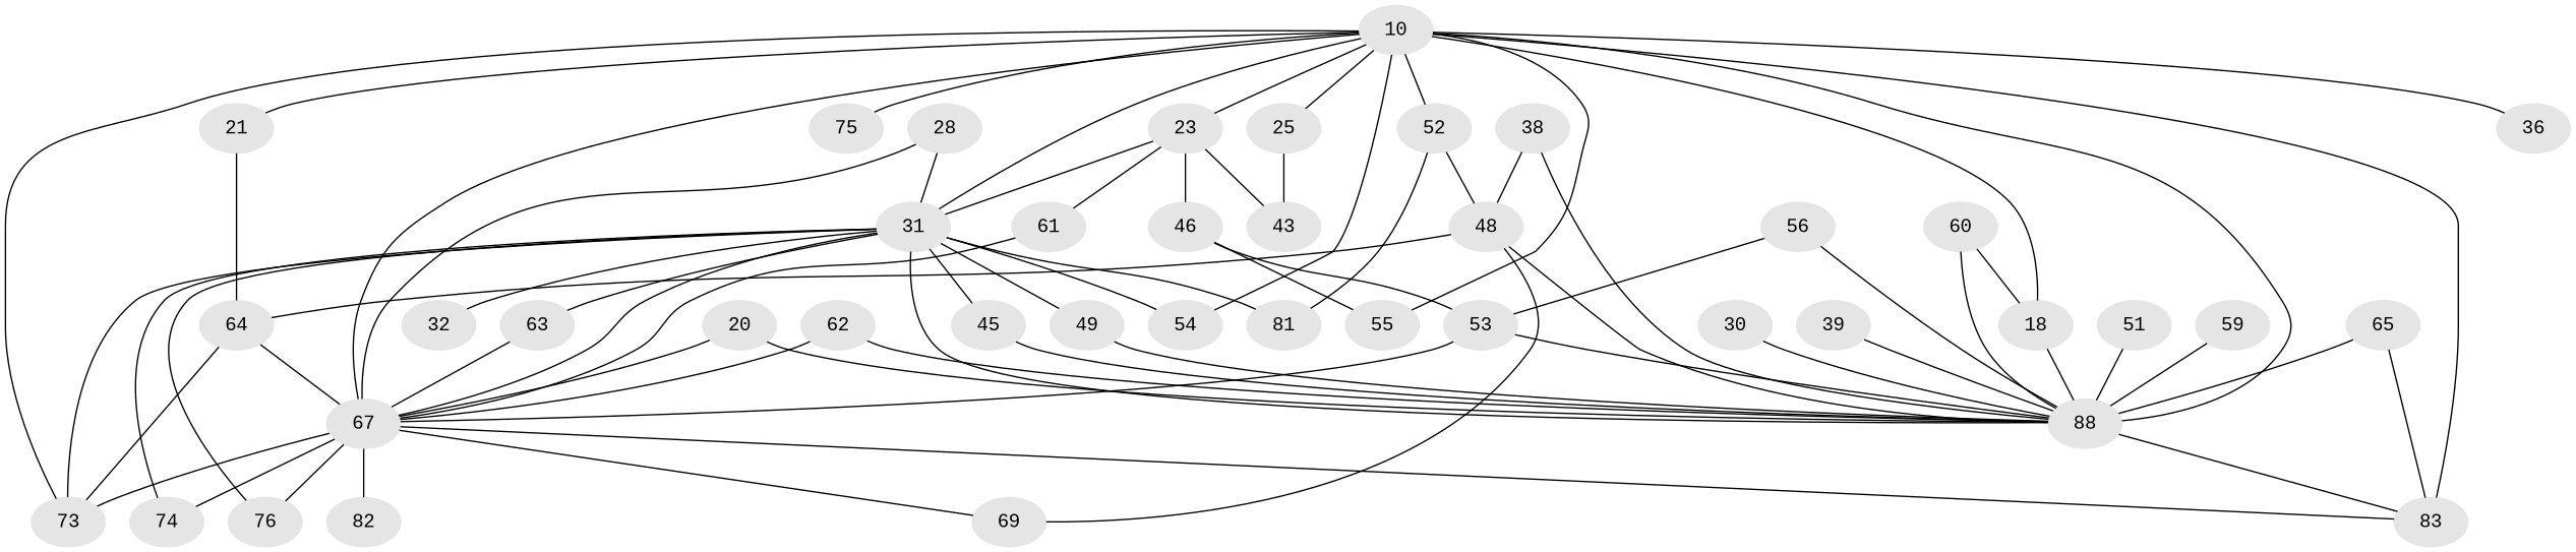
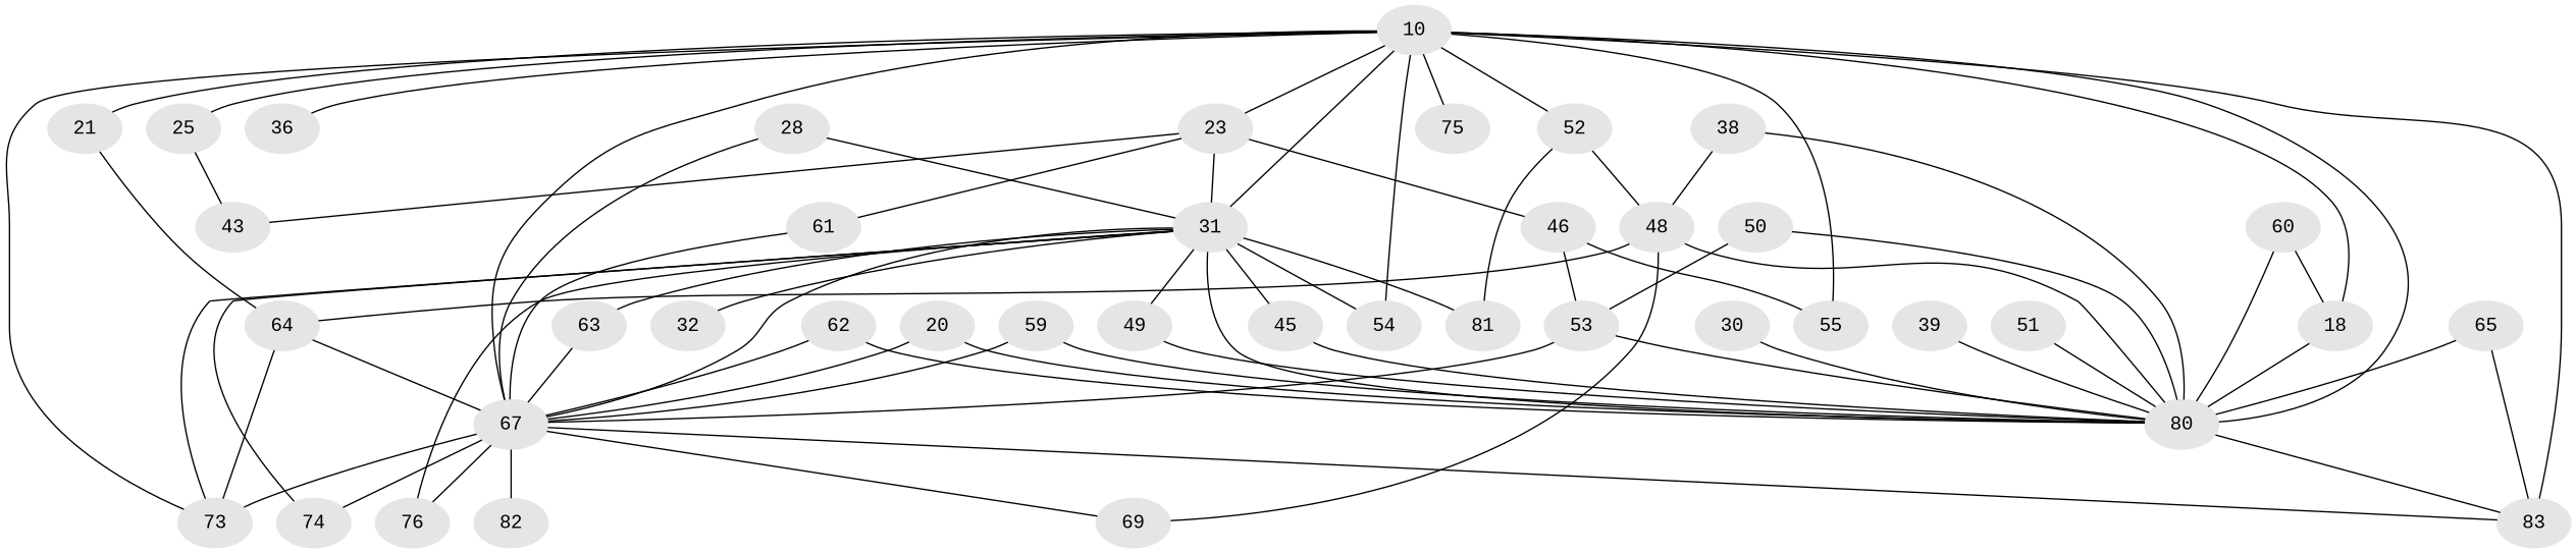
  graph {
    fontname="Liberation Mono"
    node [color=gray90 fontname="Liberation Mono" style=filled]
    edge [fontname="Liberation Mono"]
    10 [super="+1+8"]
    18
    21
    23 [super="+11"]
    25
    31 [super="+22"]
    36
    52
    54
    55
    67 [super="+41+4"]
    73 [super="+71"]
    75
-   80 [super="+77+19+78+50+16" label=88]
+   80 [super="+77+19+78+50+16"]
    83 [super="+15+79"]
    64 [super="+40+34"]
    43
    46 [super="+37"]
    61
    32
    45
    49
    63
    74 [super="+72"]
    76
    81
    48 [super="+14+12"]
    69
    82
    20
    53
    28
    30
    38
    39
    51
-   56
+   56 [label=50]
    59
    60
    62
    65 [super="+47"]
    10 -- 18
    10 -- 21 [weight=2]
    10 -- 23 [weight=2]
    10 -- 25 [weight=2]
    10 -- 31 [weight=10]
    10 -- 36 [weight=2]
    10 -- 52 [weight=2]
    10 -- 54
    10 -- 55
    10 -- 67 [weight=9]
    10 -- 73
    10 -- 75 [weight=2]
    10 -- 80 [weight=16]
    10 -- 83 [weight=7]
    18 -- 80
    21 -- 64
    23 -- 31
    23 -- 43
    23 -- 46
    23 -- 61
    25 -- 43
    31 -- 54
    31 -- 67 [weight=5]
    31 -- 73 [weight=2]
    31 -- 80 [weight=4]
    31 -- 32 [weight=2]
    31 -- 45
    31 -- 49
    31 -- 63
    31 -- 74 [weight=2]
    31 -- 76
    31 -- 81
    52 -- 81
    52 -- 48 [weight=3]
    67 -- 73 [weight=3]
    67 -- 83 [weight=3]
    67 -- 74 [weight=2]
    67 -- 76
    67 -- 69
    67 -- 82 [weight=2]
    80 -- 83 [weight=2]
    64 -- 67
    64 -- 73
    46 -- 55
    46 -- 53 [weight=2]
    61 -- 67
    45 -- 80
    49 -- 80
    63 -- 67
    48 -- 80
    48 -- 64
    48 -- 69
    20 -- 67
    20 -- 80
    53 -- 67 [weight=2]
    53 -- 80 [weight=5]
    28 -- 31
    28 -- 67
    30 -- 80 [weight=2]
    38 -- 80
    38 -- 48
    39 -- 80 [weight=2]
    51 -- 80 [weight=2]
    56 -- 80
    56 -- 53
+   59 -- 67
    59 -- 80
    60 -- 18
    60 -- 80
    62 -- 67
    62 -- 80
    65 -- 80
    65 -- 83 [weight=2]
  }
